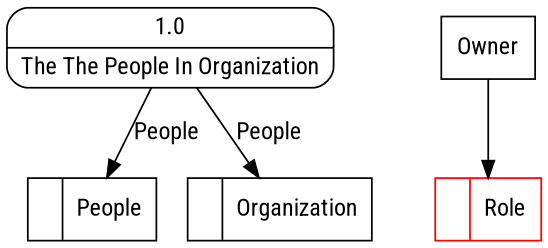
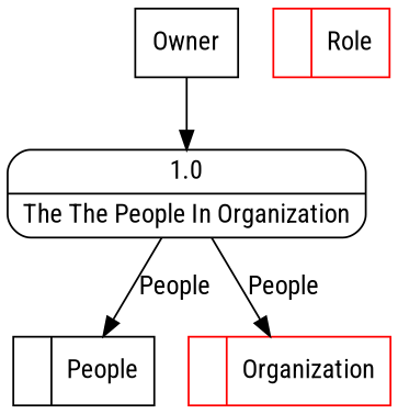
  digraph {
    fontname="Roboto Condensed"
    node [fontname="Roboto Condensed" shape=record]
    edge [fontname="Roboto Condensed"]
    n1 [label="<f0>  |<f1> People "]
    n2 [color=red label="<f0>  |<f1> Role "]
-   n3 [color=black label="<f0>  |<f1> Organization "]
+   n3 [color=red label="<f0>  |<f1> Organization "]
    n4 [label=Owner shape=box]
    n5 [label="{<f0> 1.0|<f1> The The People In Organization }" shape=Mrecord]
-   n4 -> n2
+   n4 -> n5
    n5 -> n1 [label=People]
    n5 -> n3 [label=People]
  }
